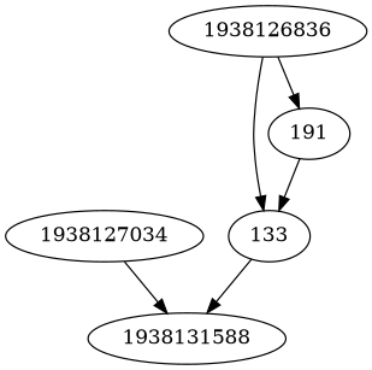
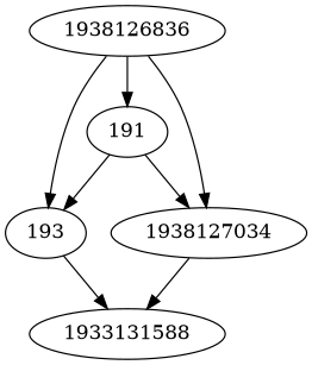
  strict digraph {
-   193 [label=133]
-   1938131588
+   193
+   1938131588 [label=1933131588]
    1938126836
    1938127034
    191
    193 -> 1938131588
    1938126836 -> 193
+   1938126836 -> 1938127034
    1938126836 -> 191
    1938127034 -> 1938131588
    191 -> 193
+   191 -> 1938127034
  }
